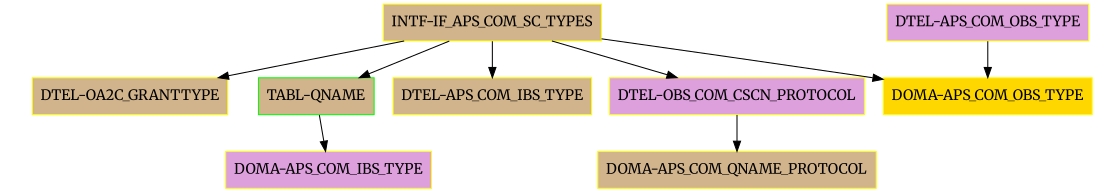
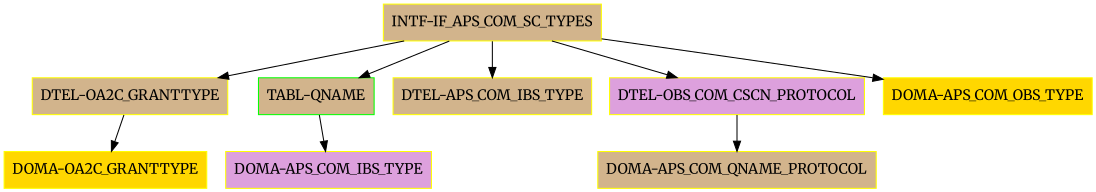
  digraph {
    fontname=Merriweather
    node [color=yellow fillcolor=tan fontname=Merriweather shape=box style=filled]
    edge [fontname=Merriweather]
    "INTF-IF_APS_COM_SC_TYPES"
    "DTEL-OA2C_GRANTTYPE"
    "TABL-QNAME" [color=green]
    "DTEL-APS_COM_IBS_TYPE"
    n5 [fillcolor=plum label="DTEL-OBS_COM_CSCN_PROTOCOL"]
    "DOMA-APS_COM_OBS_TYPE" [fillcolor=gold]
-   "DTEL-APS_COM_OBS_TYPE" [fillcolor=plum]
+   "DOMA-OA2C_GRANTTYPE" [fillcolor=gold]
    "DOMA-APS_COM_IBS_TYPE" [fillcolor=plum]
    n10 [label="DOMA-APS_COM_QNAME_PROTOCOL"]
    "INTF-IF_APS_COM_SC_TYPES" -> "DTEL-OA2C_GRANTTYPE"
    "INTF-IF_APS_COM_SC_TYPES" -> "TABL-QNAME"
    "INTF-IF_APS_COM_SC_TYPES" -> "DTEL-APS_COM_IBS_TYPE"
    "INTF-IF_APS_COM_SC_TYPES" -> n5
    "INTF-IF_APS_COM_SC_TYPES" -> "DOMA-APS_COM_OBS_TYPE"
+   "DTEL-OA2C_GRANTTYPE" -> "DOMA-OA2C_GRANTTYPE"
    "TABL-QNAME" -> "DOMA-APS_COM_IBS_TYPE"
    n5 -> n10
-   "DTEL-APS_COM_OBS_TYPE" -> "DOMA-APS_COM_OBS_TYPE"
  }
